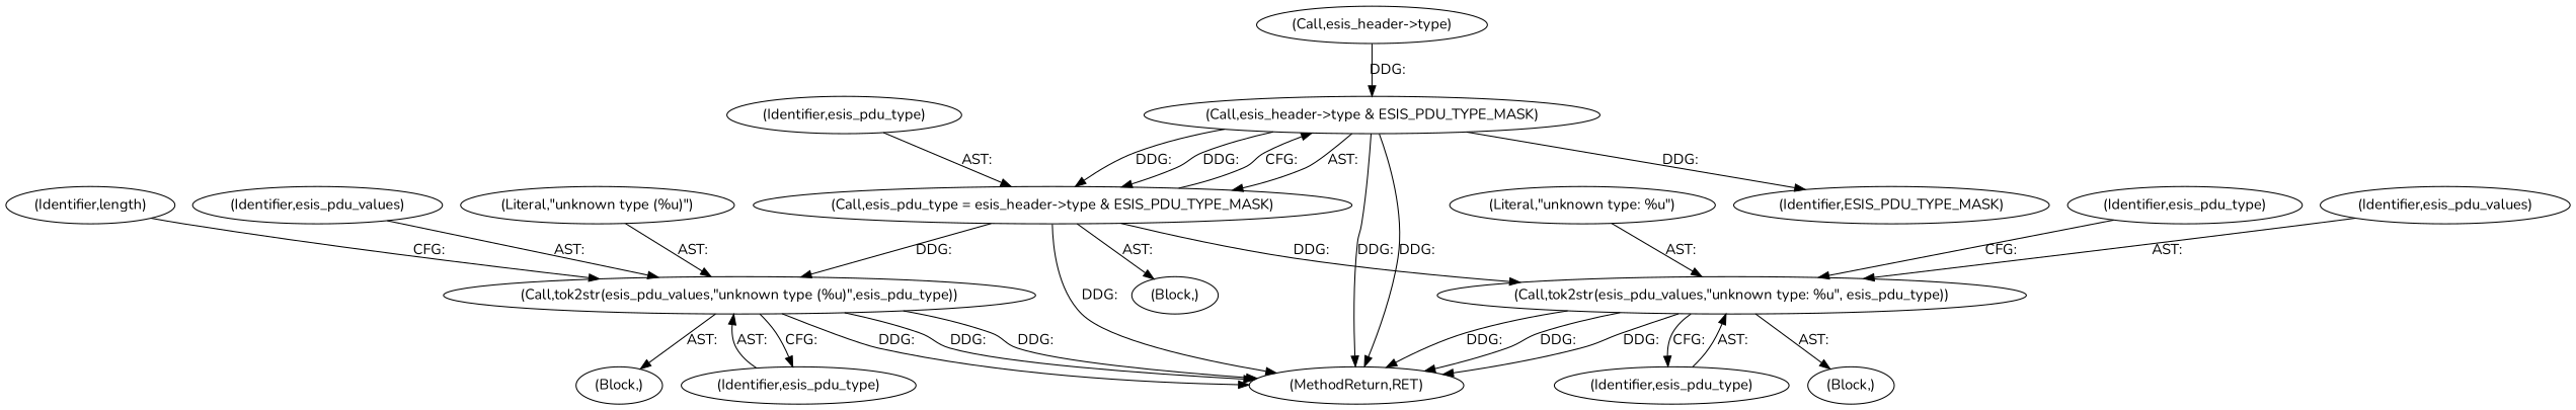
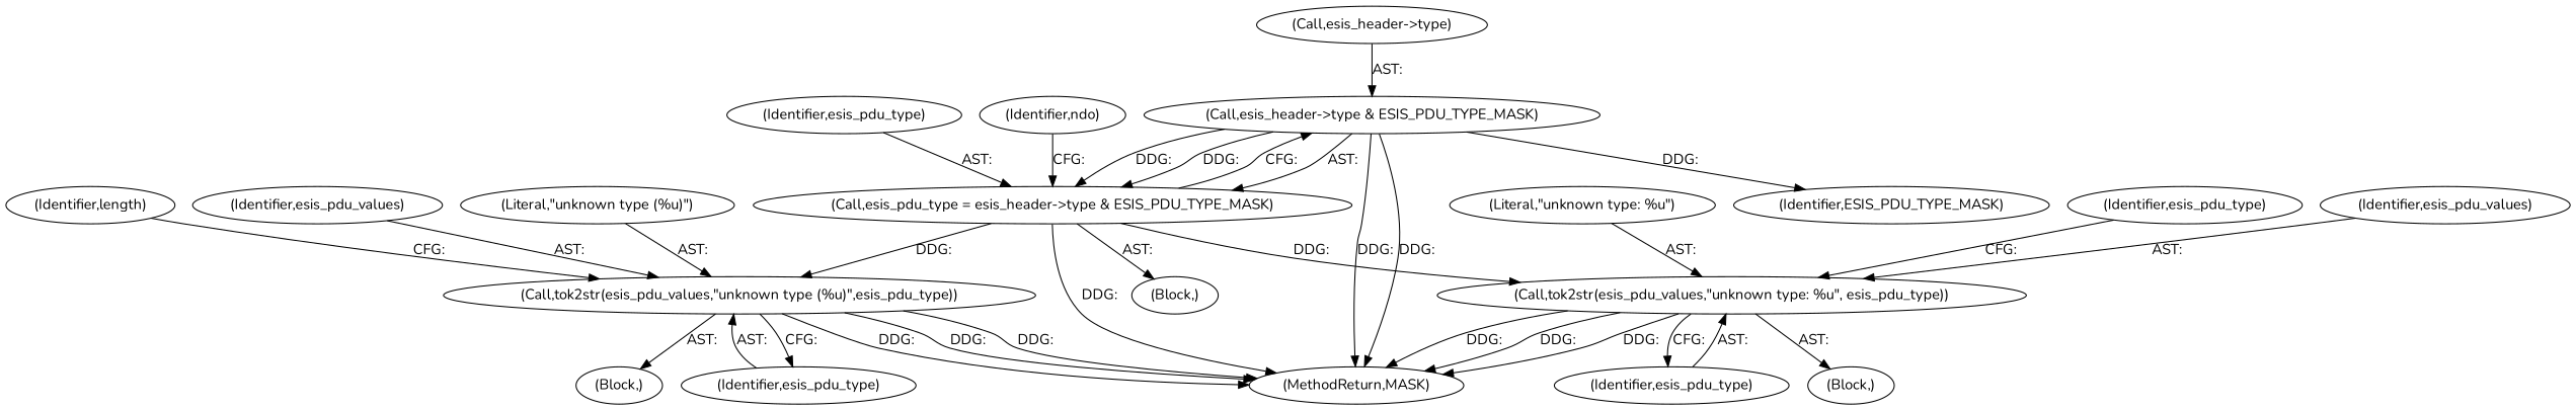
  digraph {
    fontname=Nunito
    node [fontname=Nunito]
    edge [fontname=Nunito]
    n1 [label="(Call,esis_header->type & ESIS_PDU_TYPE_MASK)"]
    n2 [label="(Call,esis_pdu_type = esis_header->type & ESIS_PDU_TYPE_MASK)"]
    n3 [label="(Identifier,ESIS_PDU_TYPE_MASK)"]
-   n4 [label="(MethodReturn,RET)"]
+   n4 [label="(MethodReturn,MASK)"]
    n5 [label="(Call,tok2str(esis_pdu_values,\"unknown type (%u)\",esis_pdu_type))"]
    n6 [label="(Call,tok2str(esis_pdu_values,\"unknown type: %u\", esis_pdu_type))"]
    n7 [label="(Block,)"]
    n8 [label="(Block,)"]
    n9 [label="(Identifier,esis_pdu_type)"]
    n10 [label="(Identifier,esis_pdu_type)"]
    n11 [label="(Block,)"]
    n12 [label="(Identifier,esis_pdu_type)"]
+   n13 [label="(Identifier,ndo)"]
    n14 [label="(Literal,\"unknown type (%u)\")"]
    n15 [label="(Literal,\"unknown type: %u\")"]
    n16 [label="(Identifier,esis_pdu_type)"]
    n17 [label="(Identifier,esis_pdu_values)"]
    n18 [label="(Call,esis_header->type)"]
    n19 [label="(Identifier,length)"]
    n20 [label="(Identifier,esis_pdu_values)"]
    n1 -> n2 [label="AST: "]
    n1 -> n2 [label="DDG: "]
    n1 -> n2 [label="DDG: "]
    n1 -> n3 [label="DDG: "]
    n1 -> n4 [label="DDG: "]
    n1 -> n4 [label="DDG: "]
    n2 -> n1 [label="CFG: "]
    n2 -> n4 [label="DDG: "]
    n2 -> n5 [label="DDG: "]
    n2 -> n6 [label="DDG: "]
    n2 -> n7 [label="AST: "]
    n5 -> n4 [label="DDG: "]
    n5 -> n4 [label="DDG: "]
    n5 -> n4 [label="DDG: "]
    n5 -> n8 [label="AST: "]
    n5 -> n9 [label="CFG: "]
    n6 -> n4 [label="DDG: "]
    n6 -> n4 [label="DDG: "]
    n6 -> n4 [label="DDG: "]
    n6 -> n10 [label="CFG: "]
    n6 -> n11 [label="AST: "]
    n9 -> n5 [label="AST: "]
    n10 -> n6 [label="AST: "]
    n12 -> n2 [label="AST: "]
+   n13 -> n2 [label="CFG: "]
    n14 -> n5 [label="AST: "]
    n15 -> n6 [label="AST: "]
    n16 -> n6 [label="CFG: "]
    n17 -> n6 [label="AST: "]
-   n18 -> n1 [label="DDG: "]
+   n18 -> n1 [label="AST: "]
    n19 -> n5 [label="CFG: "]
    n20 -> n5 [label="AST: "]
  }
